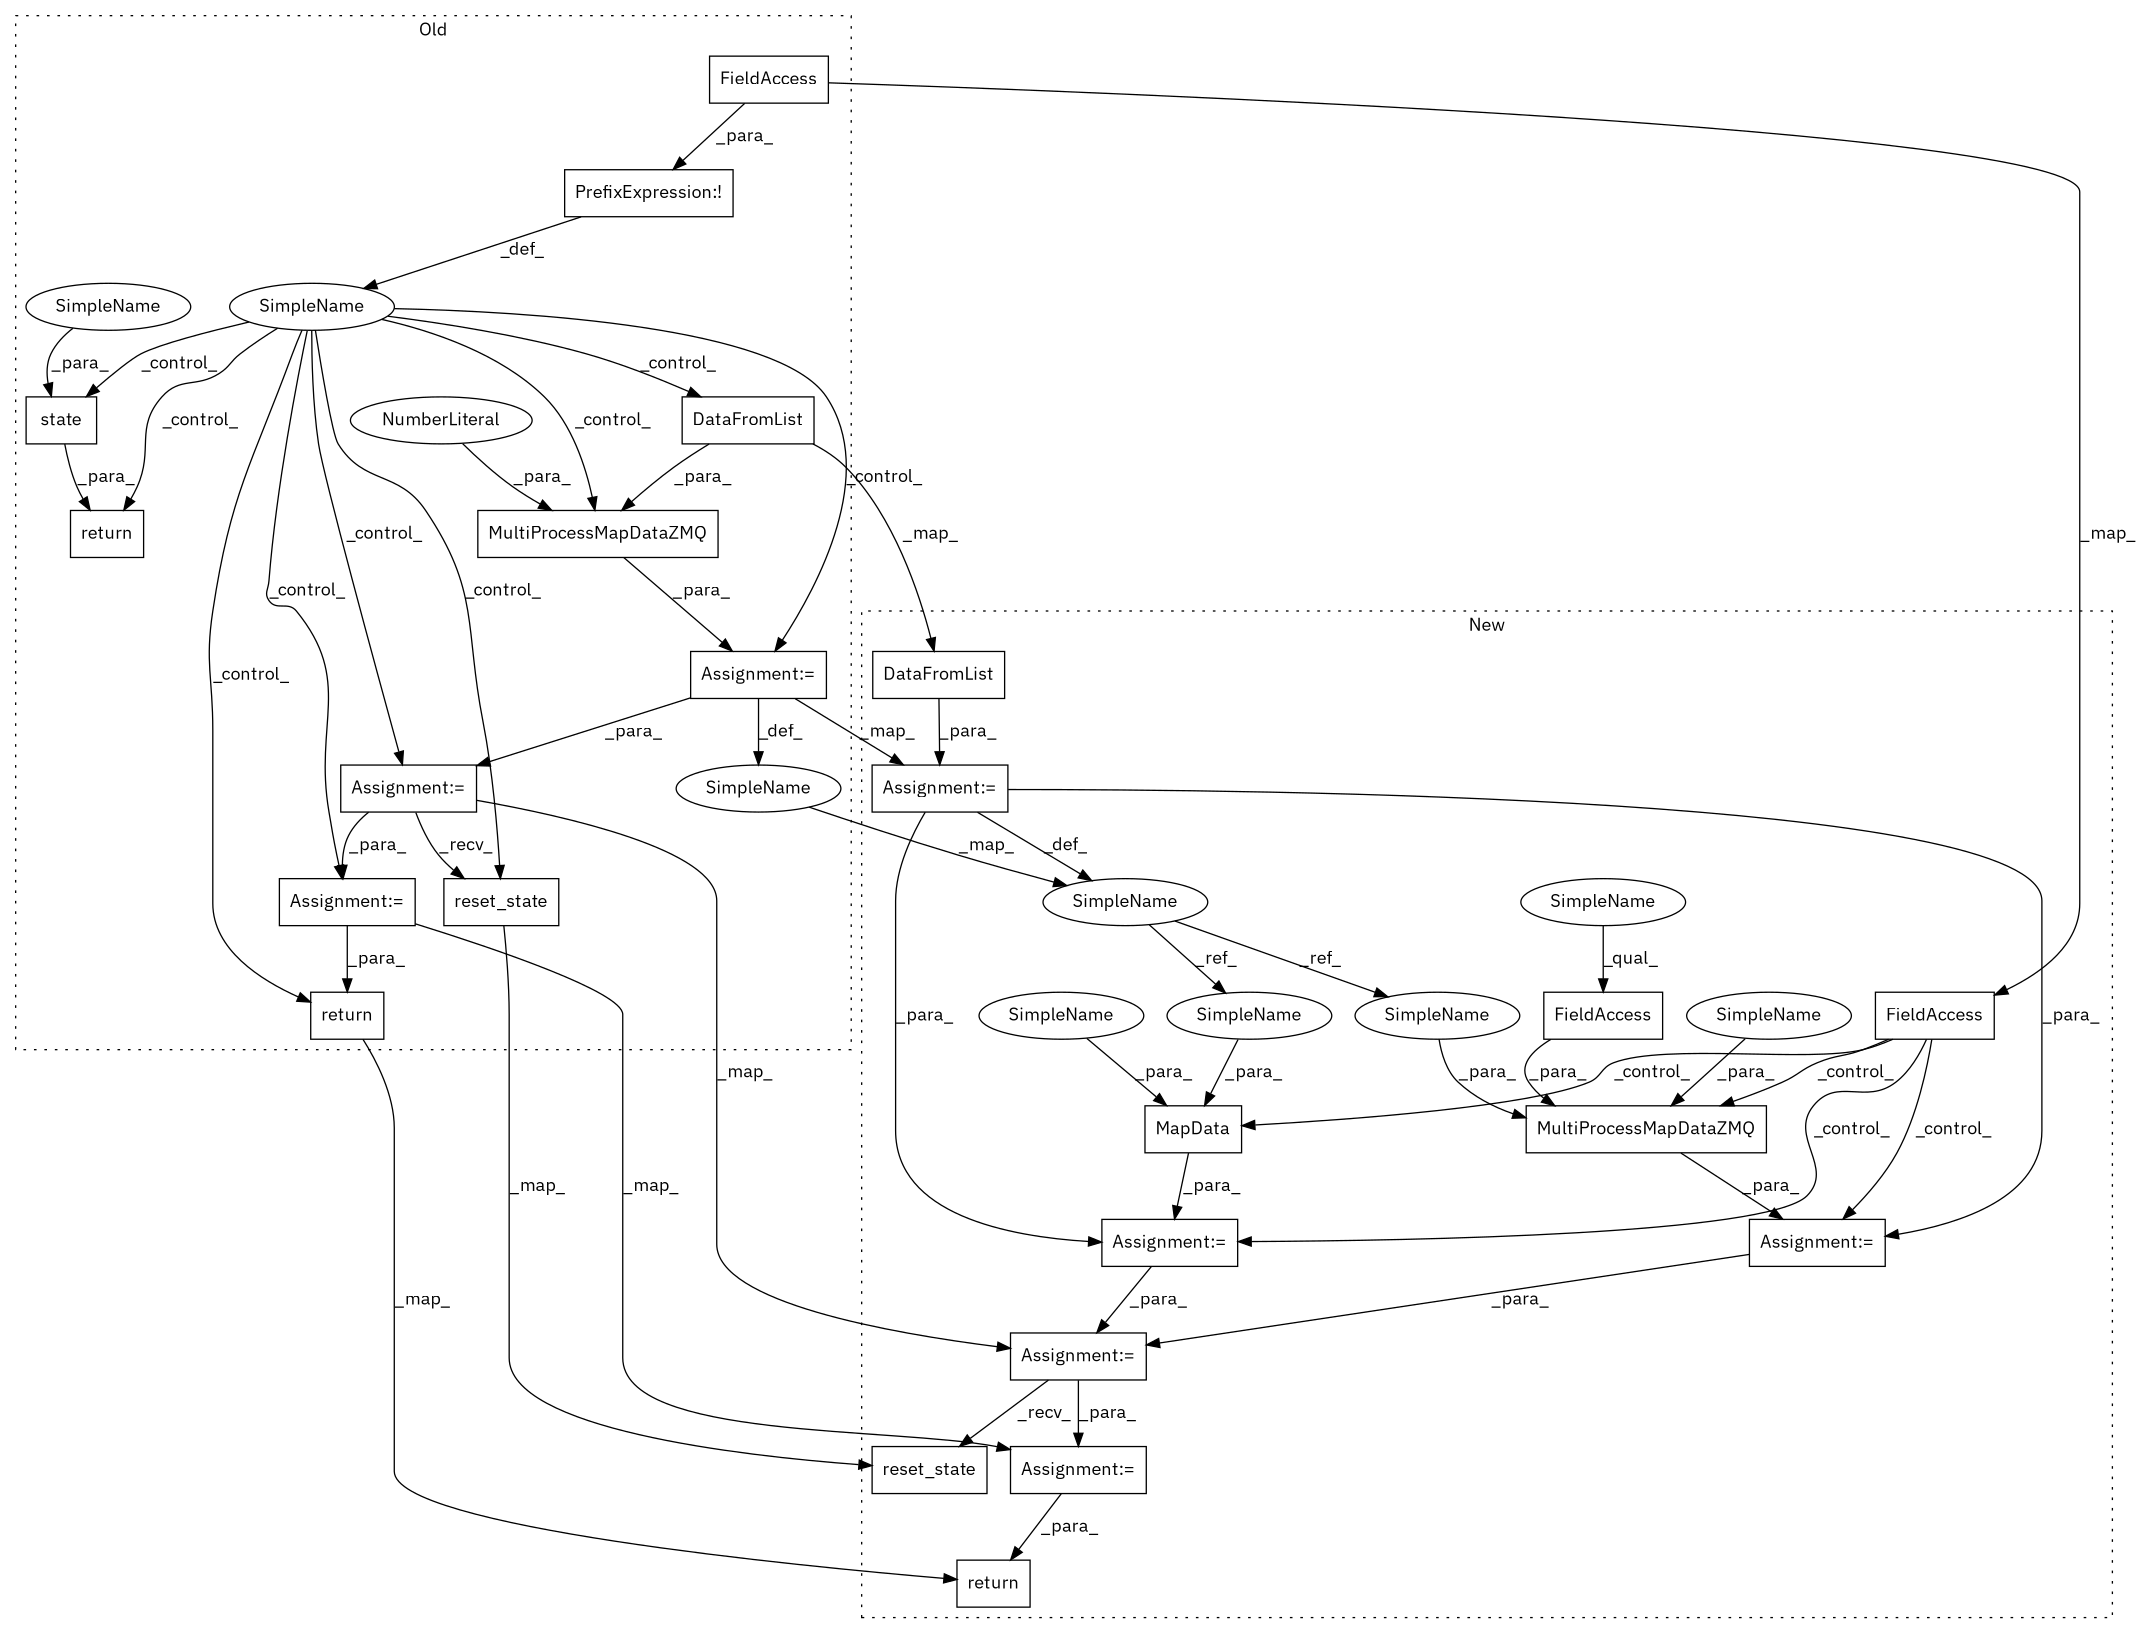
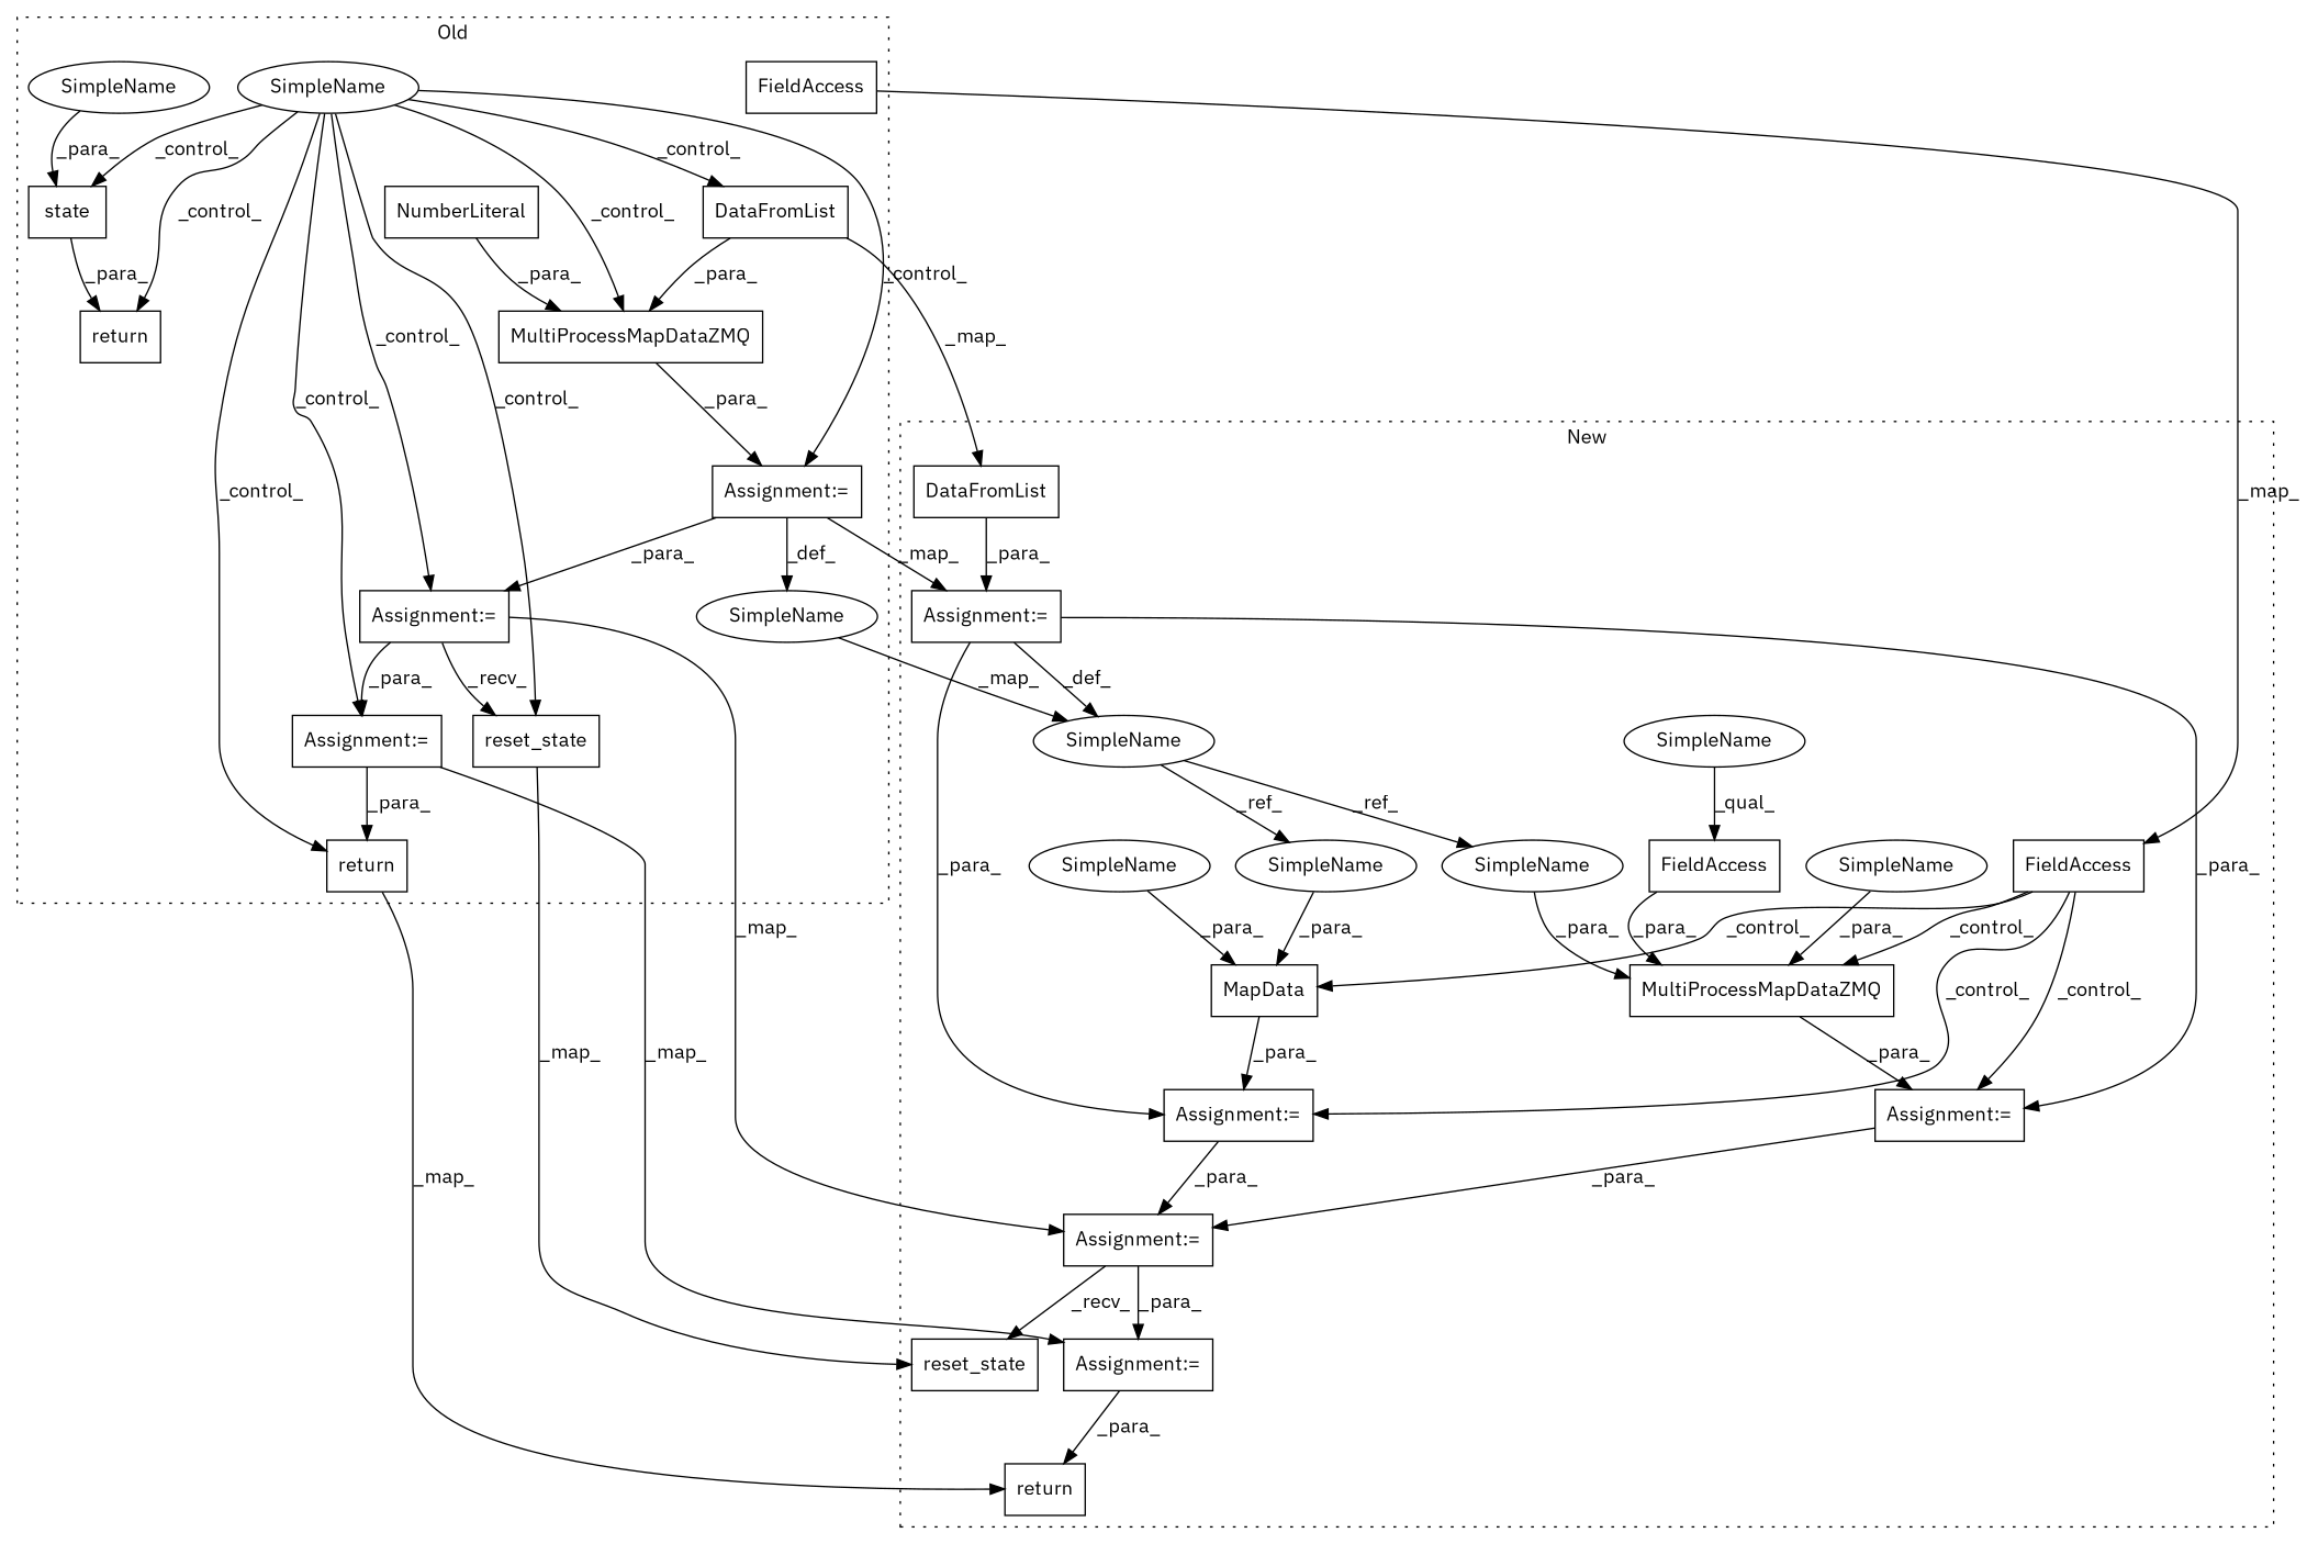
  digraph {
    fontname="IBM Plex Sans"
    node [a=42 fontname="IBM Plex Sans" l=1 s=4180 shape=box]
    edge [fontname="IBM Plex Sans"]
    n1 [a=32 l="9,1" label=state s="5135,5154"]
    n2 [a=32 l="13,1" label=DataFromList s="5203,5226"]
    n3 [a=32 l=13 label=reset_state s=5308]
-   n4 [a=38 label="PrefixExpression:!" s=5100]
    n5 [l=2 label=SimpleName s=5177 shape=ellipse]
    n6 [a=22 l=17 label=FieldAccess s=5101]
    n7 [label=SimpleName shape=ellipse l="" s=""]
    n8 [a=32 l="23,1" label=MultiProcessMapDataZMQ s="5180,5244"]
-   n9 [a=34 l=2 label=NumberLiteral s=5228 shape=ellipse]
+   n9 [a=34 l=2 label=NumberLiteral s=5228]
    n10 [a=41 l=7 label=return s=5128]
    n11 [a=7 label="Assignment:=" s=5179]
    n12 [a=7 label="Assignment:=" s=5255]
    n13 [a=7 label="Assignment:=" s=5337]
    n14 [a=41 l=7 label=return s=5359]
    n15 [l=10 label=SimpleName s=5144 shape=ellipse]
    n16 [a=32 l="23,1" label=MultiProcessMapDataZMQ s="4154,4208"]
    n17 [a=32 l="13,1" label=DataFromList s="4090,4113"]
    n18 [a=32 l=13 label=reset_state s=4324]
    n19 [a=22 l=14 label=FieldAccess]
    n20 [a=32 l="8,1" label=MapData s="4234,4258"]
    n21 [l=2 label=SimpleName s=4087 shape=ellipse]
    n22 [a=22 l=17 label=FieldAccess s=4124]
    n23 [a=7 label="Assignment:=" s=4233]
    n24 [a=7 label="Assignment:=" s=4153]
    n25 [a=7 label="Assignment:=" s=4089]
    n26 [a=7 label="Assignment:=" s=4273]
    n27 [a=7 label="Assignment:=" s=4351]
    n28 [a=41 l=7 label=return s=4371]
    n29 [l=2 label=SimpleName s=4177 shape=ellipse]
    n30 [l=2 label=SimpleName s=4242 shape=ellipse]
    n31 [l=13 label=SimpleName s=4195 shape=ellipse]
    n32 [l=13 label=SimpleName s=4245 shape=ellipse]
    n33 [l=3 label=SimpleName shape=ellipse]
    subgraph cluster_1 {
      label=Old
      style=dotted
      n1
      n2
      n3
-     n4
      n5
      n6
      n7
      n8
      n9
      n10
      n11
      n12
      n13
      n14
      n15
    }
    subgraph cluster_2 {
      label=New
      style=dotted
      n16
      n17
      n18
      n19
      n20
      n21
      n22
      n23
      n24
      n25
      n26
      n27
      n28
      n29
      n30
      n31
      n32
      n33
    }
    n1 -> n10 [label=_para_]
    n2 -> n8 [label=_para_]
    n2 -> n17 [label=_map_]
    n3 -> n18 [label=_map_]
-   n4 -> n7 [label=_def_]
    n5 -> n21 [label=_map_]
-   n6 -> n4 [label=_para_]
    n6 -> n22 [label=_map_]
    n7 -> n1 [label=_control_]
    n7 -> n2 [label=_control_]
    n7 -> n3 [label=_control_]
    n7 -> n8 [label=_control_]
    n7 -> n10 [label=_control_]
    n7 -> n11 [label=_control_]
    n7 -> n12 [label=_control_]
    n7 -> n13 [label=_control_]
    n7 -> n14 [label=_control_]
    n8 -> n11 [label=_para_]
    n9 -> n8 [label=_para_]
    n11 -> n5 [label=_def_]
    n11 -> n12 [label=_para_]
    n11 -> n25 [label=_map_]
    n12 -> n3 [label=_recv_]
    n12 -> n13 [label=_para_]
    n12 -> n26 [label=_map_]
    n13 -> n14 [label=_para_]
    n13 -> n27 [label=_map_]
    n14 -> n28 [label=_map_]
    n15 -> n1 [label=_para_]
    n16 -> n24 [label=_para_]
    n17 -> n25 [label=_para_]
    n19 -> n16 [label=_para_]
    n20 -> n23 [label=_para_]
    n21 -> n29 [label=_ref_]
    n21 -> n30 [label=_ref_]
    n22 -> n16 [label=_control_]
    n22 -> n20 [label=_control_]
    n22 -> n23 [label=_control_]
    n22 -> n24 [label=_control_]
    n23 -> n26 [label=_para_]
    n24 -> n26 [label=_para_]
    n25 -> n21 [label=_def_]
    n25 -> n23 [label=_para_]
    n25 -> n24 [label=_para_]
    n26 -> n18 [label=_recv_]
    n26 -> n27 [label=_para_]
    n27 -> n28 [label=_para_]
    n29 -> n16 [label=_para_]
    n30 -> n20 [label=_para_]
    n31 -> n16 [label=_para_]
    n32 -> n20 [label=_para_]
    n33 -> n19 [label=_qual_]
  }
